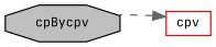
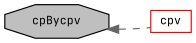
  digraph {
    rankdir=LR
    fontname="JetBrains Mono"
    node [fontname="JetBrains Mono" fontsize=10]
    n1 [color=black fillcolor=grey75 fontcolor=black height=0.2 label=cpBycpv shape=octagon style=filled width=0.4]
    n2 [color=red height=0.2 label=cpv shape=box width=0.4]
-   n2 -> n1 [color=gray40 dir=back fontname="JetBrains Mono" fontsize=10 labelfontname=FreeSans labelfontsize=10 style=dashed]
+   n1 -> n2 [color=gray40 dir=back fontname="JetBrains Mono" fontsize=10 labelfontname=FreeSans labelfontsize=10 style=dashed]
  }
